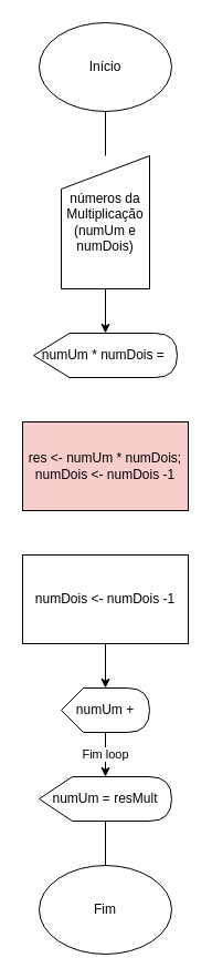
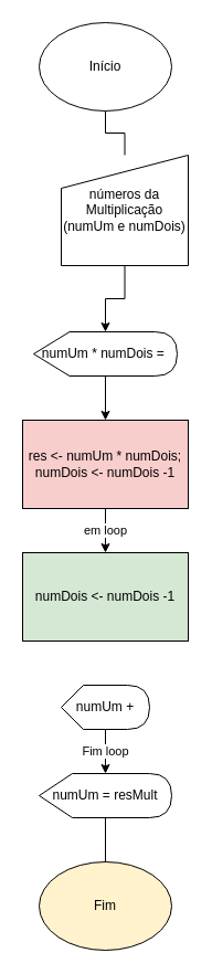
  <mxCell id="0" />
  <mxCell id="1" parent="0" />
- <mxCell id="2" value="Fim" style="ellipse;whiteSpace=wrap;html=1;" vertex="1" parent="1"><mxGeometry x="35" y="780" width="120" height="80" as="geometry" /></mxCell>
+ <mxCell id="2" value="Fim" style="ellipse;whiteSpace=wrap;html=1;fillColor=#fff2cc;" vertex="1" parent="1"><mxGeometry x="35" y="780" width="120" height="80" as="geometry" /></mxCell>
  <mxCell id="3" value="" style="edgeStyle=orthogonalEdgeStyle;rounded=0;orthogonalLoop=1;jettySize=auto;html=1;endArrow=none;" edge="1" parent="1" source="4" target="6"><mxGeometry relative="1" as="geometry" /></mxCell>
  <mxCell id="4" value="Início" style="ellipse;whiteSpace=wrap;html=1;" vertex="1" parent="1"><mxGeometry x="35" y="20" width="120" height="80" as="geometry" /></mxCell>
  <mxCell id="5" value="" style="edgeStyle=orthogonalEdgeStyle;rounded=0;orthogonalLoop=1;jettySize=auto;html=1;" edge="1" parent="1" source="6" target="8"><mxGeometry relative="1" as="geometry" /></mxCell>
- <mxCell id="6" value="números da Multiplicação&lt;br&gt;(numUm e numDois)" style="shape=manualInput;whiteSpace=wrap;html=1;" vertex="1" parent="1"><mxGeometry x="55" y="140" width="80" height="120" as="geometry" /></mxCell>
+ <mxCell id="6" value="números da Multiplicação&lt;br&gt;(numUm e numDois)" style="shape=manualInput;whiteSpace=wrap;html=1;" vertex="1" parent="1"><mxGeometry x="55" y="140" width="115" height="100" as="geometry" /></mxCell>
+ <mxCell id="7" value="" style="edgeStyle=orthogonalEdgeStyle;rounded=0;orthogonalLoop=1;jettySize=auto;html=1;" edge="1" parent="1" source="8" target="10"><mxGeometry relative="1" as="geometry" /></mxCell>
  <mxCell id="8" value="numUm * numDois =&amp;nbsp;" style="shape=display;whiteSpace=wrap;html=1;" vertex="1" parent="1"><mxGeometry x="30" y="300" width="130" height="40" as="geometry" /></mxCell>
+ <mxCell id="9" value="em loop" style="edgeStyle=orthogonalEdgeStyle;rounded=0;orthogonalLoop=1;jettySize=auto;html=1;" edge="1" parent="1" source="10" target="12"><mxGeometry relative="1" as="geometry" /></mxCell>
  <mxCell id="10" value="res &amp;lt;- numUm * numDois;&lt;br&gt;numDois &amp;lt;- numDois -1" style="whiteSpace=wrap;html=1;fillColor=#f8cecc;" vertex="1" parent="1"><mxGeometry x="20" y="380" width="150" height="80" as="geometry" /></mxCell>
- <mxCell id="11" value="" style="edgeStyle=orthogonalEdgeStyle;rounded=0;orthogonalLoop=1;jettySize=auto;html=1;" edge="1" parent="1" source="12" target="14"><mxGeometry relative="1" as="geometry" /></mxCell>
- <mxCell id="12" value="numDois &amp;lt;- numDois -1" style="whiteSpace=wrap;html=1;" vertex="1" parent="1"><mxGeometry x="20" y="500" width="150" height="80" as="geometry" /></mxCell>
+ <mxCell id="12" value="numDois &amp;lt;- numDois -1" style="whiteSpace=wrap;html=1;fillColor=#d5e8d4;" vertex="1" parent="1"><mxGeometry x="20" y="500" width="150" height="80" as="geometry" /></mxCell>
  <mxCell id="13" value="Fim loop" style="edgeStyle=orthogonalEdgeStyle;rounded=0;orthogonalLoop=1;jettySize=auto;html=1;" edge="1" parent="1" source="14" target="16"><mxGeometry relative="1" as="geometry" /></mxCell>
  <mxCell id="14" value="numUm +" style="shape=display;whiteSpace=wrap;html=1;" vertex="1" parent="1"><mxGeometry x="55" y="620" width="80" height="40" as="geometry" /></mxCell>
  <mxCell id="15" value="" style="edgeStyle=orthogonalEdgeStyle;rounded=0;orthogonalLoop=1;jettySize=auto;html=1;endArrow=none;" edge="1" parent="1" source="16" target="2"><mxGeometry relative="1" as="geometry" /></mxCell>
  <mxCell id="16" value="numUm = resMult" style="shape=display;whiteSpace=wrap;html=1;" vertex="1" parent="1"><mxGeometry x="35" y="700" width="120" height="40" as="geometry" /></mxCell>
